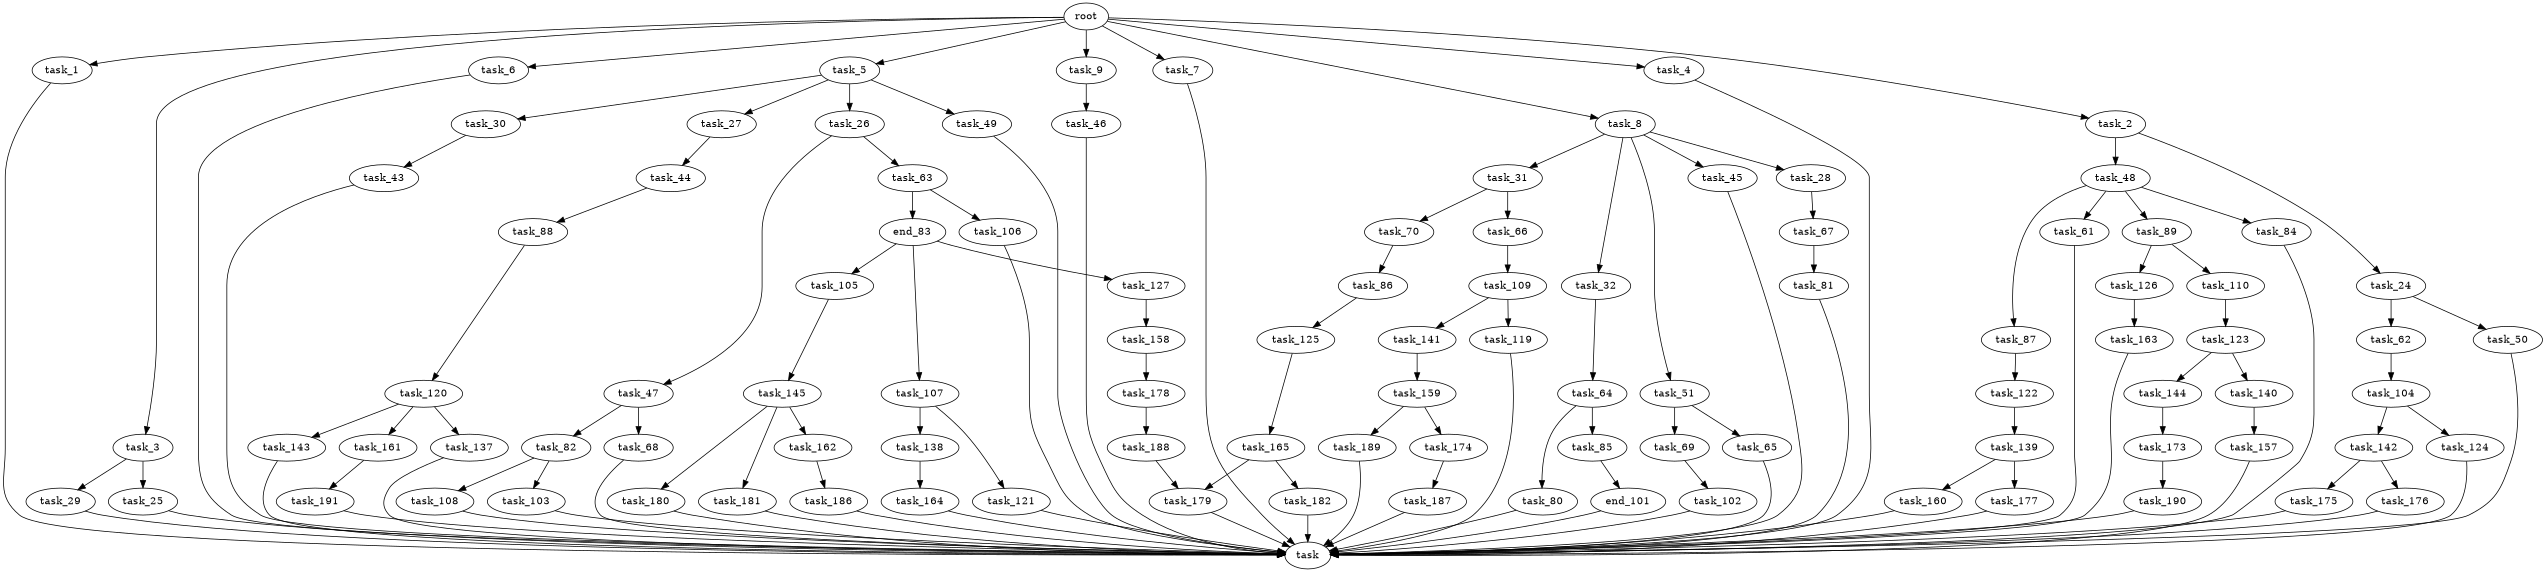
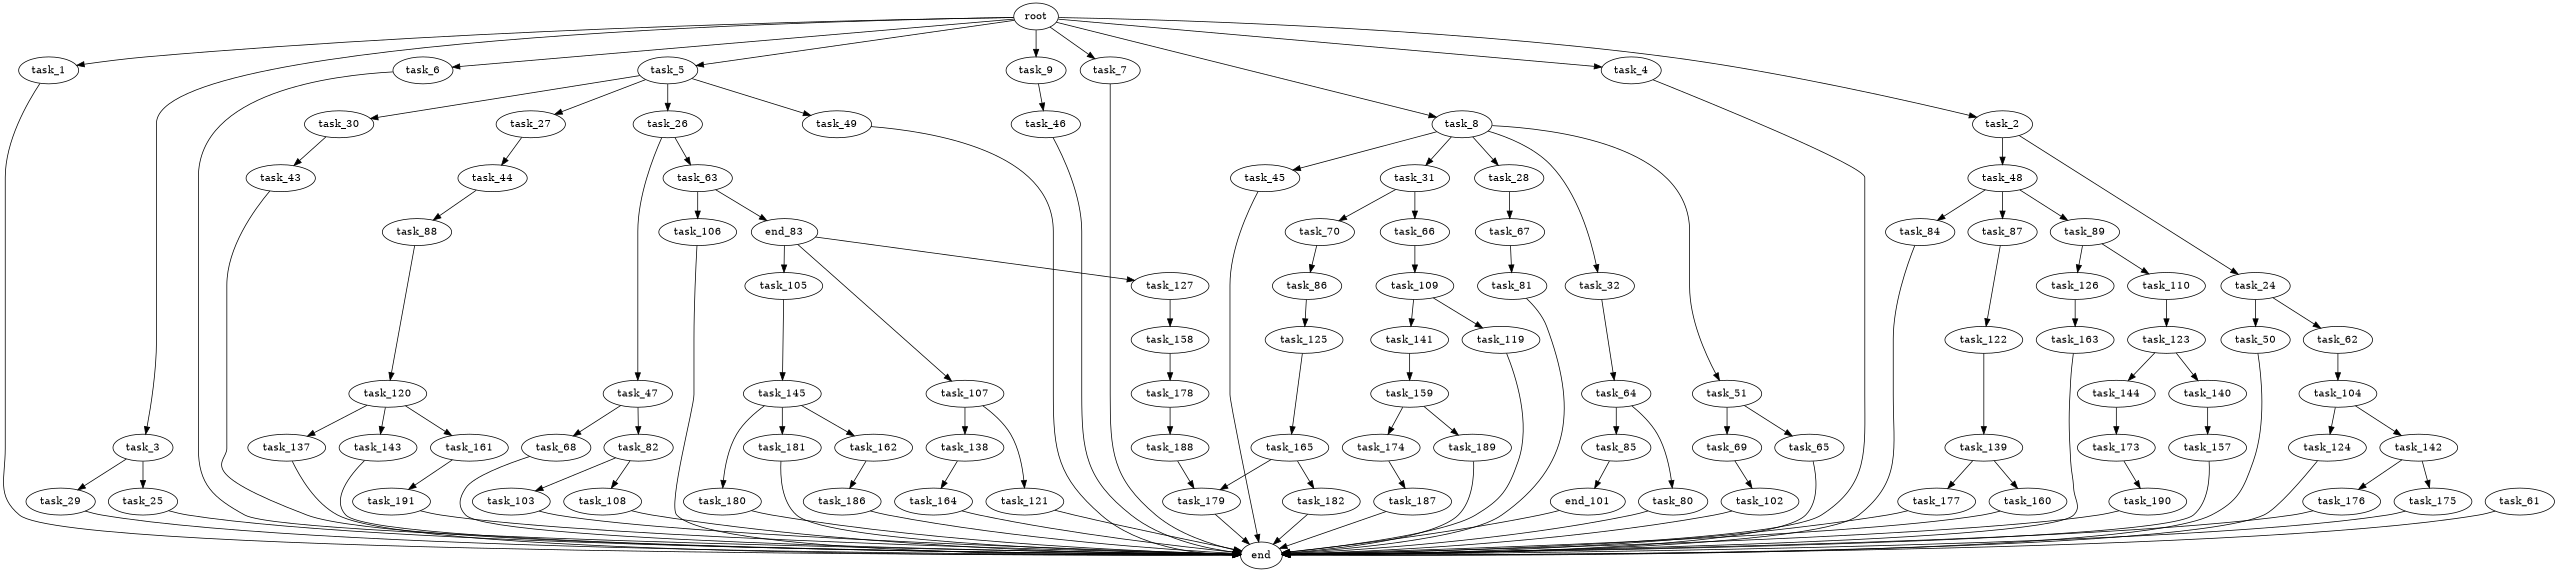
  digraph {
    task_110
    task_123
    task_144
    task_140
    task_31
    task_70
    task_66
    task_86
    task_109
    n10 [label=end_101]
-   end [label=task]
+   end
    task_47
    task_68
    task_82
    task_108
    task_103
    task_62
    task_104
    task_124
    task_142
    task_157
    task_106
    task_177
    task_102
    task_165
    task_182
    task_179
    task_32
    task_64
    task_85
    task_80
    task_159
    task_189
    task_174
    task_187
    task_173
    task_30
    task_43
    task_27
    task_44
    task_88
    task_164
    task_175
    task_176
    task_138
    task_143
    task_125
    task_122
    task_139
    task_160
    task_1
    task_119
    task_141
    task_61
    task_190
    task_3
    task_25
    task_29
    task_6
    task_161
    task_191
    task_26
    task_63
    n64 [label=end_83]
    task_5
    task_49
    task_145
    task_180
    task_181
    task_162
    task_186
    task_188
    task_51
    task_69
    task_65
    task_9
    task_46
    task_67
    task_81
    task_89
    task_126
    task_163
    task_120
    task_137
    task_45
    task_121
    task_84
    task_158
    task_178
    task_107
    task_127
    task_105
    task_7
    task_48
    task_87
    task_24
    task_50
    task_28
    root
    task_8
    task_4
    task_2
    task_110 -> task_123
    task_123 -> task_144
    task_123 -> task_140
    task_144 -> task_173
    task_140 -> task_157
    task_31 -> task_70
    task_31 -> task_66
    task_70 -> task_86
    task_66 -> task_109
    task_86 -> task_125
    task_109 -> task_119
    task_109 -> task_141
    n10 -> end
    task_47 -> task_68
    task_47 -> task_82
    task_68 -> end
    task_82 -> task_108
    task_82 -> task_103
    task_108 -> end
    task_103 -> end
    task_62 -> task_104
    task_104 -> task_124
    task_104 -> task_142
    task_124 -> end
    task_142 -> task_175
    task_142 -> task_176
    task_157 -> end
    task_106 -> end
    task_177 -> end
    task_102 -> end
    task_165 -> task_182
    task_165 -> task_179
    task_182 -> end
    task_179 -> end
    task_32 -> task_64
    task_64 -> task_85
    task_64 -> task_80
    task_85 -> n10
    task_80 -> end
    task_159 -> task_189
    task_159 -> task_174
    task_189 -> end
    task_174 -> task_187
    task_187 -> end
    task_173 -> task_190
    task_30 -> task_43
    task_43 -> end
    task_27 -> task_44
    task_44 -> task_88
    task_88 -> task_120
    task_164 -> end
    task_175 -> end
    task_176 -> end
    task_138 -> task_164
    task_143 -> end
    task_125 -> task_165
    task_122 -> task_139
    task_139 -> task_177
    task_139 -> task_160
    task_160 -> end
    task_1 -> end
    task_119 -> end
    task_141 -> task_159
    task_61 -> end
    task_190 -> end
    task_3 -> task_25
    task_3 -> task_29
    task_25 -> end
    task_29 -> end
    task_6 -> end
    task_161 -> task_191
    task_191 -> end
    task_26 -> task_47
    task_26 -> task_63
    task_63 -> task_106
    task_63 -> n64
    n64 -> task_107
    n64 -> task_127
    n64 -> task_105
    task_5 -> task_30
    task_5 -> task_27
    task_5 -> task_26
    task_5 -> task_49
    task_49 -> end
    task_145 -> task_180
    task_145 -> task_181
    task_145 -> task_162
    task_180 -> end
    task_181 -> end
    task_162 -> task_186
    task_186 -> end
    task_188 -> task_179
    task_51 -> task_69
    task_51 -> task_65
    task_69 -> task_102
    task_65 -> end
    task_9 -> task_46
    task_46 -> end
    task_67 -> task_81
    task_81 -> end
    task_89 -> task_110
    task_89 -> task_126
    task_126 -> task_163
    task_163 -> end
    task_120 -> task_143
    task_120 -> task_161
    task_120 -> task_137
    task_137 -> end
    task_45 -> end
    task_121 -> end
    task_84 -> end
    task_158 -> task_178
    task_178 -> task_188
    task_107 -> task_138
    task_107 -> task_121
    task_127 -> task_158
    task_105 -> task_145
    task_7 -> end
-   task_48 -> task_61
    task_48 -> task_89
    task_48 -> task_84
    task_48 -> task_87
    task_87 -> task_122
    task_24 -> task_62
    task_24 -> task_50
    task_50 -> end
    task_28 -> task_67
    root -> task_1
    root -> task_3
    root -> task_6
    root -> task_5
    root -> task_9
    root -> task_7
    root -> task_8
    root -> task_4
    root -> task_2
    task_8 -> task_31
    task_8 -> task_32
    task_8 -> task_51
    task_8 -> task_45
    task_8 -> task_28
    task_4 -> end
    task_2 -> task_48
    task_2 -> task_24
  }
